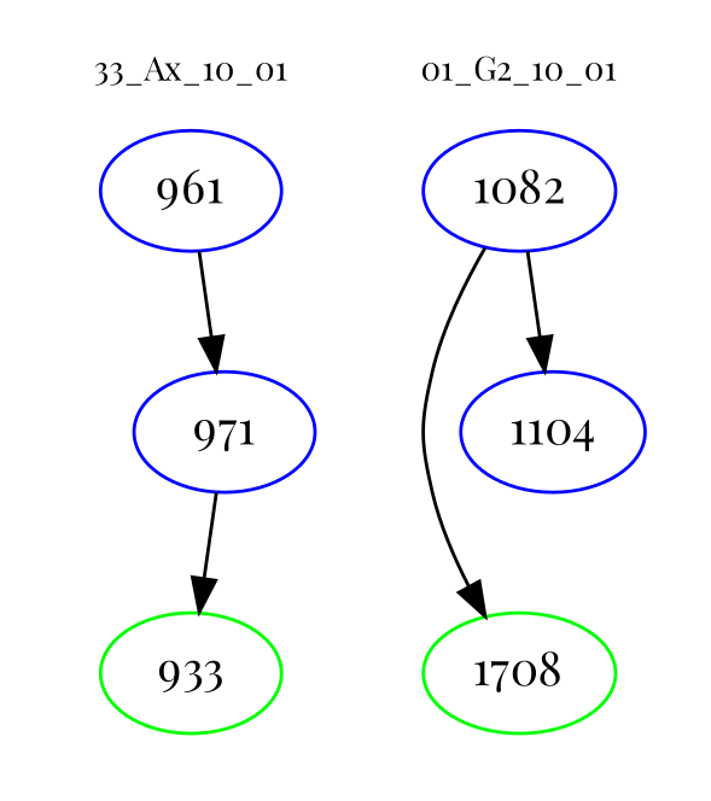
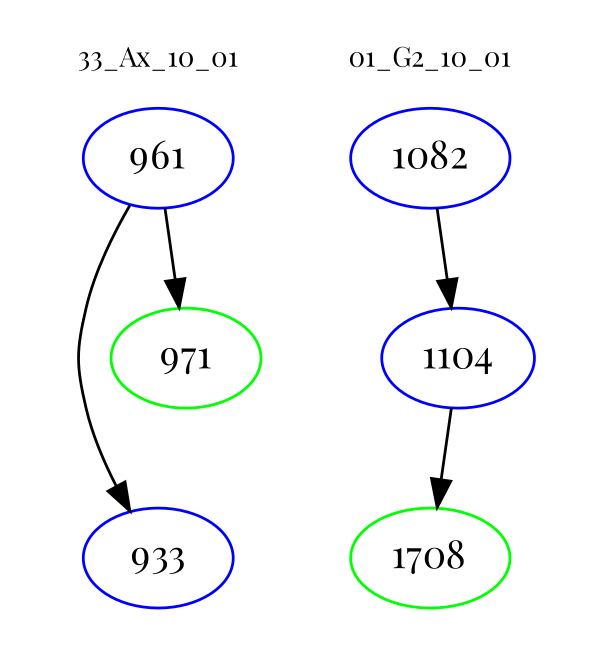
  digraph {
    fontname="Playfair Display"
    node [color=blue fontname="Playfair Display"]
    edge [color=black fontname="Playfair Display"]
    n1 [label=961]
-   n2 [color=green label=933]
-   n3 [label=971]
+   n2 [label=933]
+   n3 [color=green label=971]
    n4 [label=1082]
    n5 [color=green label=1708]
    n6 [label=1104]
    subgraph cluster_1 {
      color=white
      fontsize=10
      label="33_Ax_10_01"
      n1
      n2
      n3
    }
    subgraph cluster_2 {
      color=white
      fontsize=10
      label="01_G2_10_01"
      n4
      n5
      n6
    }
-   n3 -> n2
+   n1 -> n2
    n1 -> n3
-   n4 -> n5
+   n6 -> n5
    n4 -> n6
  }
